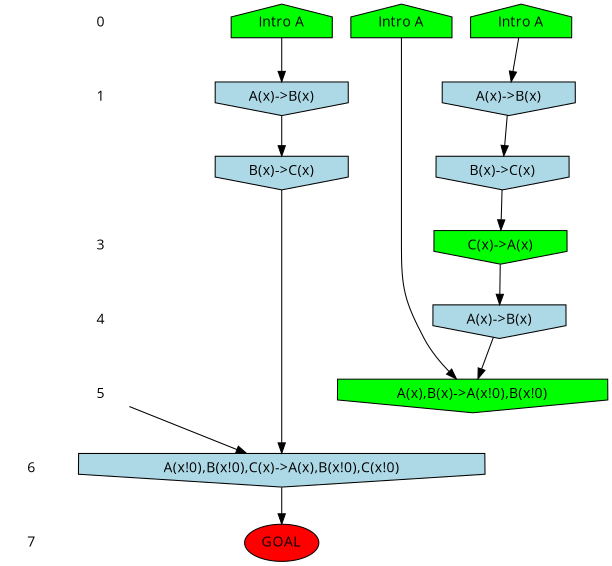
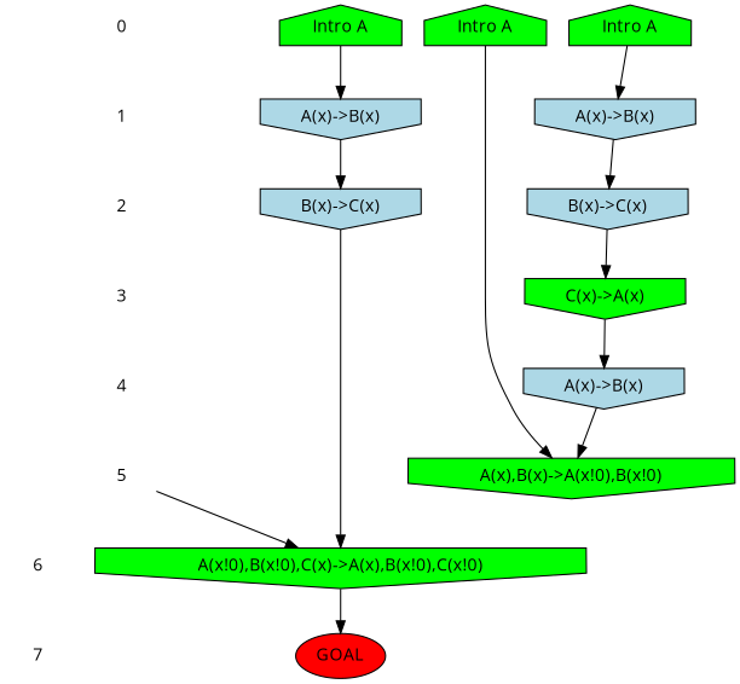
  digraph {
    fontname="Open Sans"
    ranksep=.5
    node [fontname="Open Sans" shape=plaintext style=filled]
    edge [fontname="Open Sans"]
    0 [style=""]
    n2 [fillcolor=green label="Intro A" shape=house]
    n3 [fillcolor=green label="Intro A" shape=house]
    n4 [fillcolor=green label="Intro A" shape=house]
    1 [style=""]
    n6 [fillcolor=lightblue label="A(x)->B(x)" shape=invhouse]
    n7 [fillcolor=lightblue label="A(x)->B(x)" shape=invhouse]
+   2 [style=""]
    n9 [fillcolor=lightblue label="B(x)->C(x)" shape=invhouse]
    n10 [fillcolor=lightblue label="B(x)->C(x)" shape=invhouse]
    3 [style=""]
    n12 [fillcolor=green label="C(x)->A(x)" shape=invhouse]
    4 [style=""]
    n14 [fillcolor=lightblue label="A(x)->B(x)" shape=invhouse]
    5 [style=""]
    n16 [fillcolor=green label="A(x),B(x)->A(x!0),B(x!0)" shape=invhouse]
    6 [style=""]
-   n18 [fillcolor=lightblue label="A(x!0),B(x!0),C(x)->A(x),B(x!0),C(x!0)" shape=invhouse]
+   n18 [fillcolor=green label="A(x!0),B(x!0),C(x)->A(x),B(x!0),C(x!0)" shape=invhouse]
    7 [style=""]
    n20 [fillcolor=red label=GOAL shape=""]
    subgraph sub_1 {
      rank=same
      0
      n2
      n3
      n4
    }
    subgraph sub_2 {
      rank=same
      1
      n6
      n7
    }
    subgraph sub_3 {
      rank=same
+     2
      n9
      n10
    }
    subgraph sub_4 {
      rank=same
      3
      n12
    }
    subgraph sub_5 {
      rank=same
      4
      n14
    }
    subgraph sub_6 {
      rank=same
      5
      n16
    }
    subgraph sub_7 {
      rank=same
      6
      n18
    }
    subgraph sub_8 {
      rank=same
      7
      n20
    }
    0 -> 1 [style=invis]
    n2 -> n16
    n3 -> n7
    n4 -> n6
+   1 -> 2 [style=invis]
    n6 -> n9
    n7 -> n10
+   2 -> 3 [style=invis]
    n9 -> n12
    n10 -> n18
    3 -> 4 [style=invis]
    n12 -> n14
    4 -> 5 [style=invis]
    n14 -> n16
    5 -> 6 [style=invis]
    5 -> n18
    6 -> 7 [style=invis]
    n18 -> n20
  }
